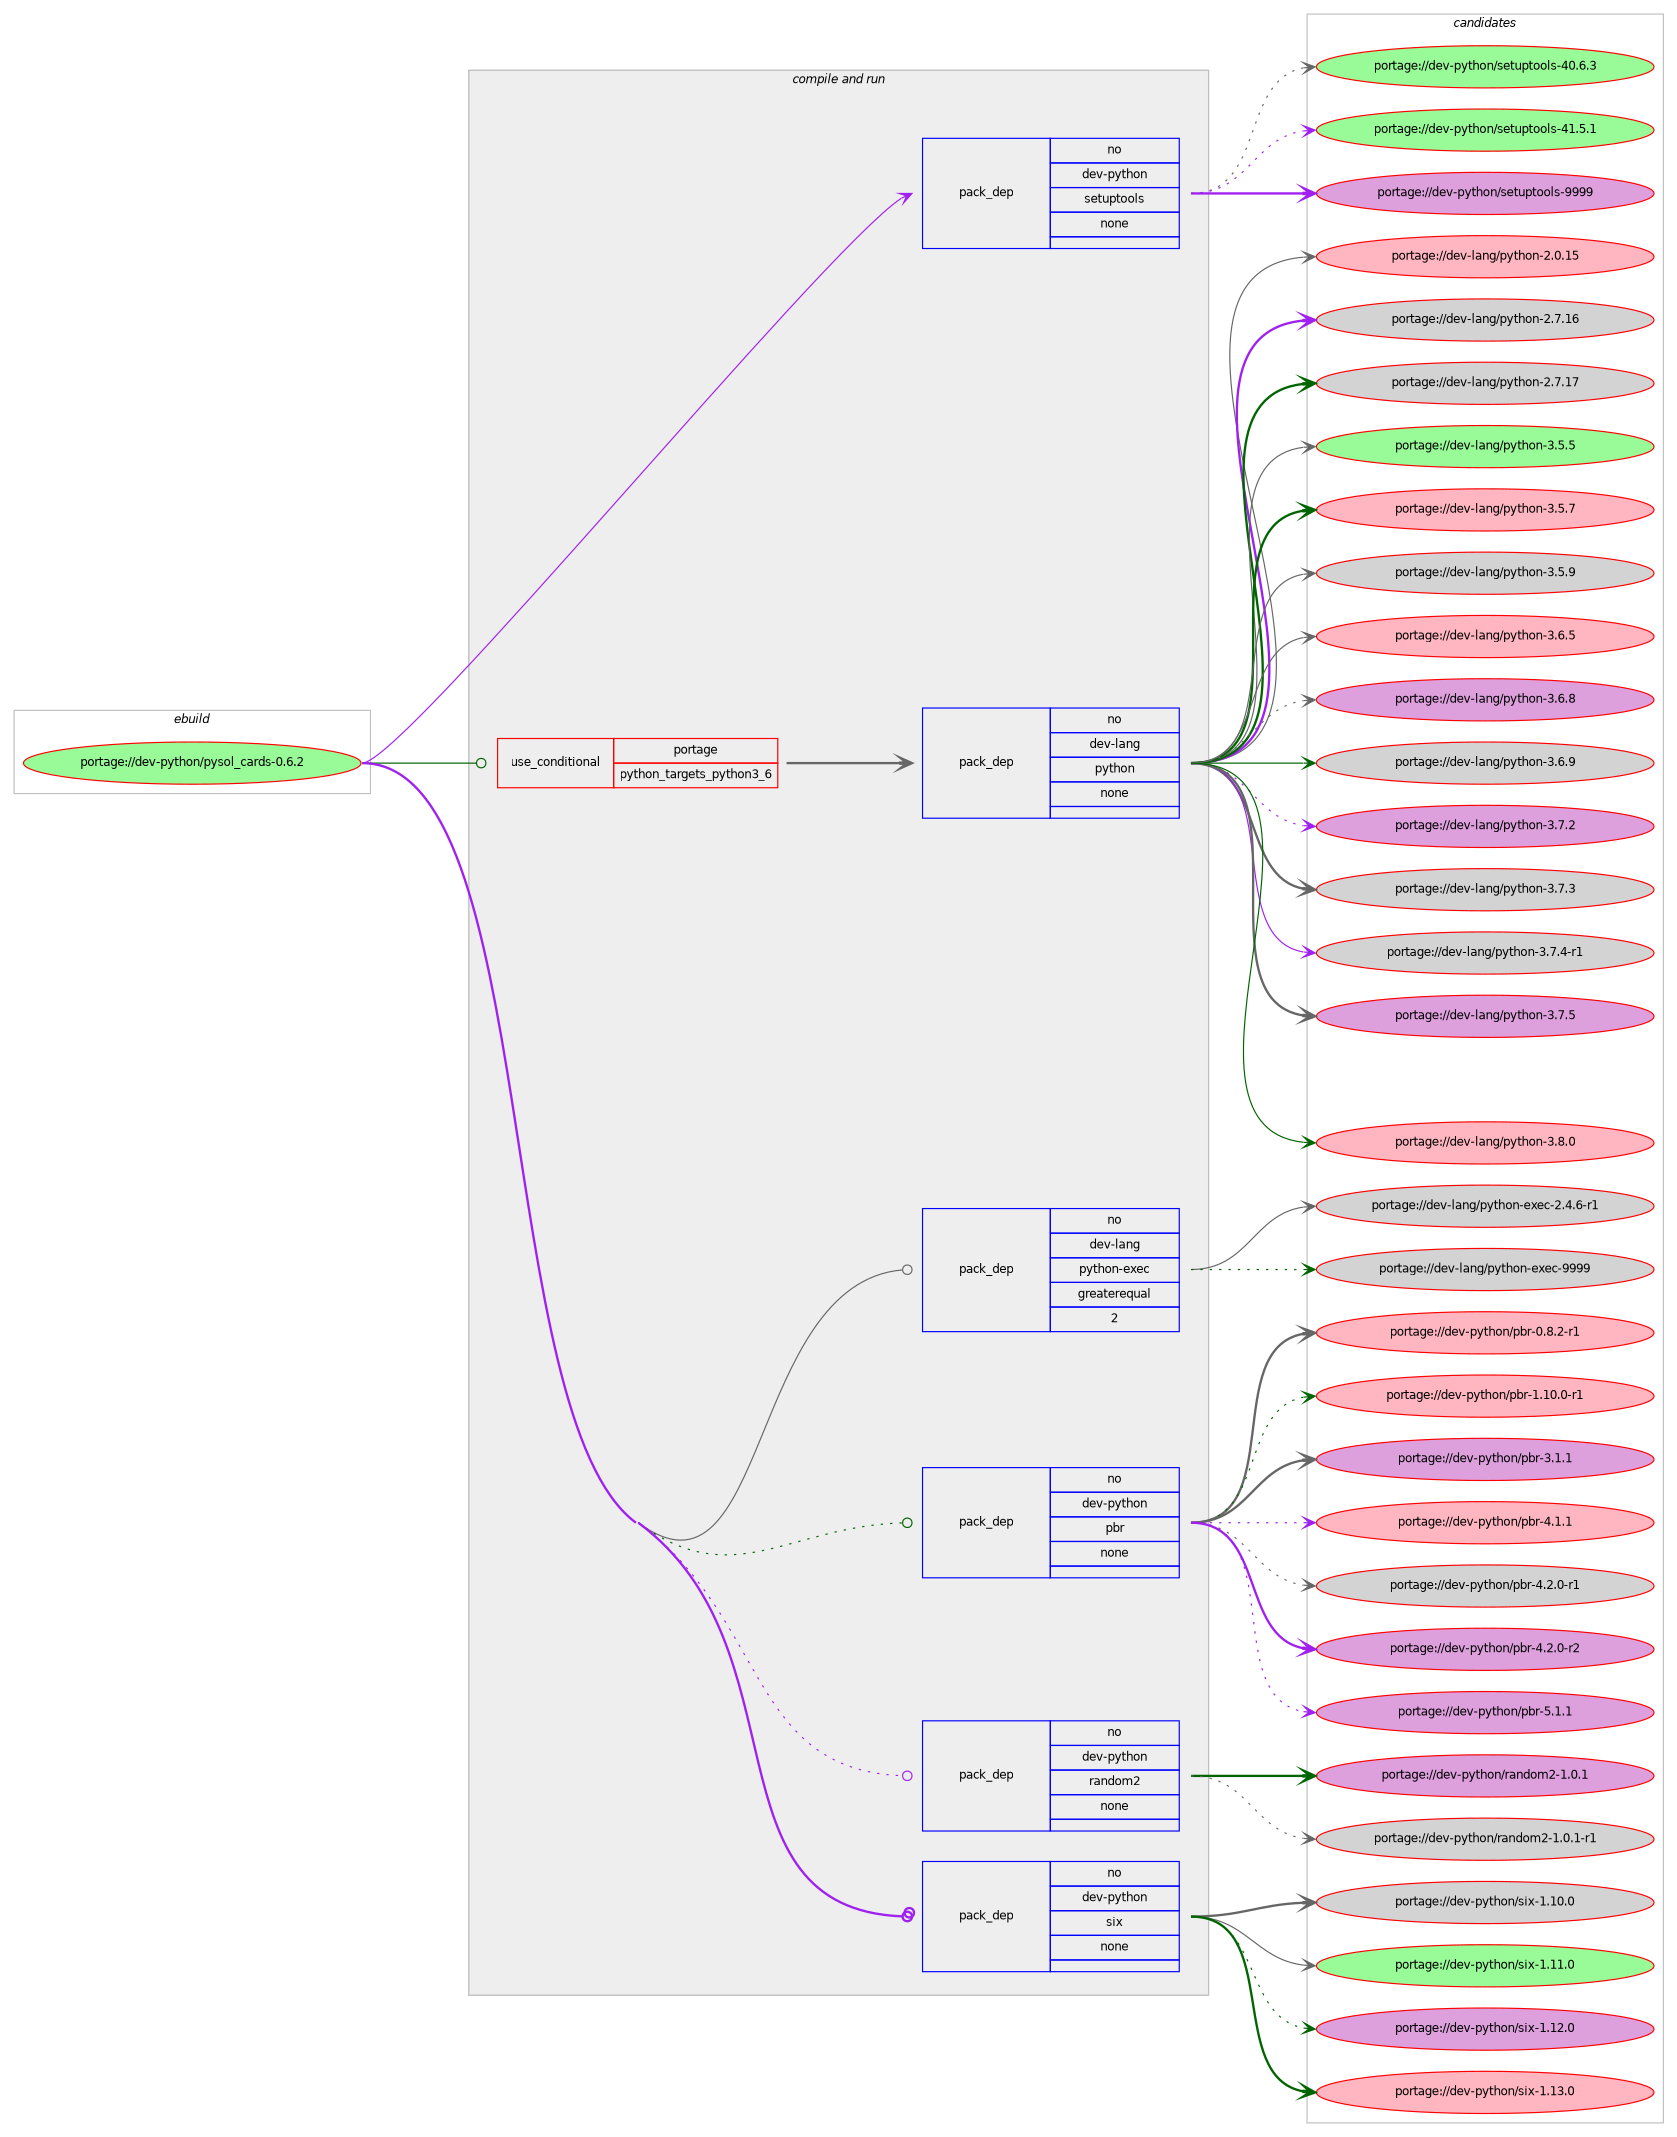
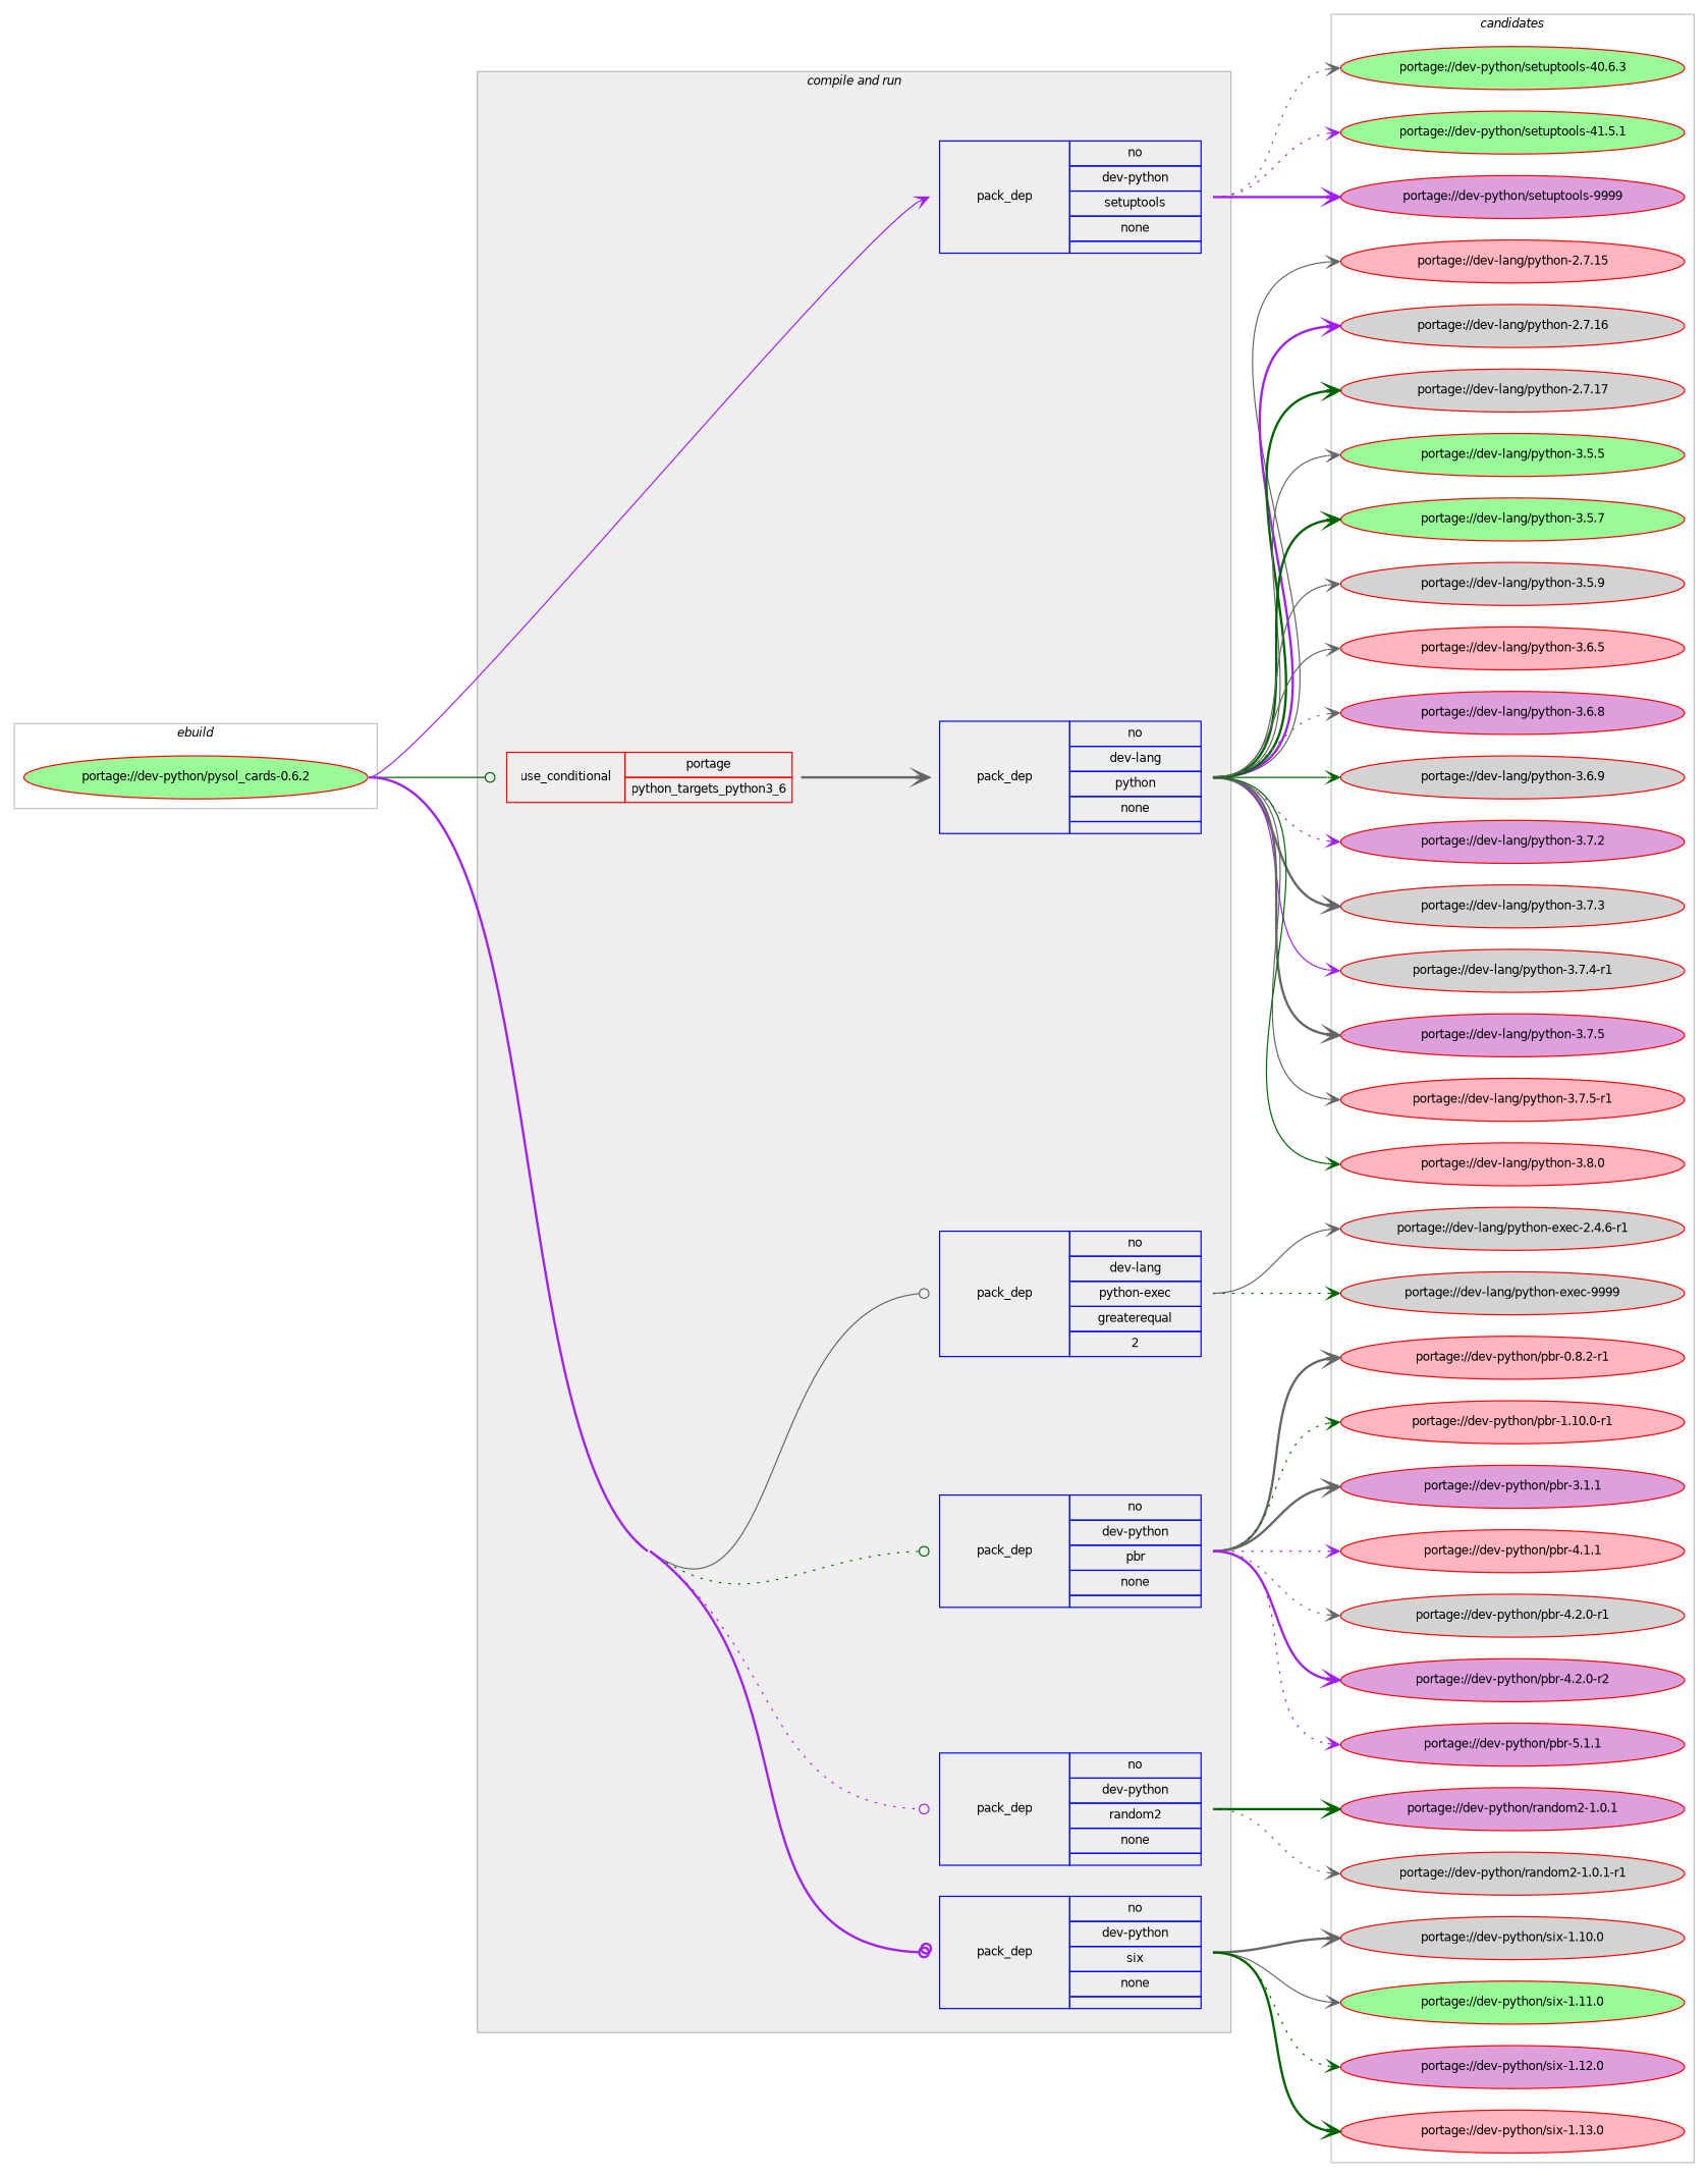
  digraph {
    compound=true
    concentrate=true
    fontname=Helvetica
    fontsize=10
    newrank=true
    rankdir=LR
    ranksep=1.5
    node [color=red fillcolor=lightgrey fontname=Helvetica fontsize=10 style=filled]
    edge [arrowhead=vee color=gray40 headport=w style=bold tailport=e weight=100]
    n1 [fillcolor=palegreen label="portage://dev-python/pysol_cards-0.6.2" width=4]
    n2 [color=blue label=<<TABLE BORDER="0" CELLBORDER="1" CELLSPACING="0" CELLPADDING="4" WIDTH="220"><TR><TD ROWSPAN="6" CELLPADDING="30">pack_dep</TD></TR><TR><TD WIDTH="110">no</TD></TR><TR><TD>dev-python</TD></TR><TR><TD>setuptools</TD></TR><TR><TD>none</TD></TR><TR><TD></TD></TR></TABLE>> shape=none fillcolor="" style=""]
    n3 [color=blue label=<<TABLE BORDER="0" CELLBORDER="1" CELLSPACING="0" CELLPADDING="4" WIDTH="220"><TR><TD ROWSPAN="6" CELLPADDING="30">pack_dep</TD></TR><TR><TD WIDTH="110">no</TD></TR><TR><TD>dev-lang</TD></TR><TR><TD>python</TD></TR><TR><TD>none</TD></TR><TR><TD></TD></TR></TABLE>> shape=none fillcolor="" style=""]
    n4 [label=<<TABLE BORDER="0" CELLBORDER="1" CELLSPACING="0" CELLPADDING="4"><TR><TD ROWSPAN="3" CELLPADDING="10">use_conditional</TD></TR><TR><TD>portage</TD></TR><TR><TD>python_targets_python3_6</TD></TR></TABLE>> shape=none fillcolor="" style=""]
    n5 [color=blue label=<<TABLE BORDER="0" CELLBORDER="1" CELLSPACING="0" CELLPADDING="4" WIDTH="220"><TR><TD ROWSPAN="6" CELLPADDING="30">pack_dep</TD></TR><TR><TD WIDTH="110">no</TD></TR><TR><TD>dev-lang</TD></TR><TR><TD>python-exec</TD></TR><TR><TD>greaterequal</TD></TR><TR><TD>2</TD></TR></TABLE>> shape=none fillcolor="" style=""]
    n6 [color=blue label=<<TABLE BORDER="0" CELLBORDER="1" CELLSPACING="0" CELLPADDING="4" WIDTH="220"><TR><TD ROWSPAN="6" CELLPADDING="30">pack_dep</TD></TR><TR><TD WIDTH="110">no</TD></TR><TR><TD>dev-python</TD></TR><TR><TD>pbr</TD></TR><TR><TD>none</TD></TR><TR><TD></TD></TR></TABLE>> shape=none fillcolor="" style=""]
    n7 [color=blue label=<<TABLE BORDER="0" CELLBORDER="1" CELLSPACING="0" CELLPADDING="4" WIDTH="220"><TR><TD ROWSPAN="6" CELLPADDING="30">pack_dep</TD></TR><TR><TD WIDTH="110">no</TD></TR><TR><TD>dev-python</TD></TR><TR><TD>random2</TD></TR><TR><TD>none</TD></TR><TR><TD></TD></TR></TABLE>> shape=none fillcolor="" style=""]
    n8 [color=blue label=<<TABLE BORDER="0" CELLBORDER="1" CELLSPACING="0" CELLPADDING="4" WIDTH="220"><TR><TD ROWSPAN="6" CELLPADDING="30">pack_dep</TD></TR><TR><TD WIDTH="110">no</TD></TR><TR><TD>dev-python</TD></TR><TR><TD>six</TD></TR><TR><TD>none</TD></TR><TR><TD></TD></TR></TABLE>> shape=none fillcolor="" style=""]
    n9 [fillcolor=palegreen label="portage://dev-python/setuptools-40.6.3" width=4]
    n10 [fillcolor=palegreen label="portage://dev-python/setuptools-41.5.1" width=4]
    n11 [fillcolor=plum label="portage://dev-python/setuptools-9999" width=4]
-   n12 [fillcolor=lightpink label="portage://dev-lang/python-2.0.15" width=4]
+   n12 [fillcolor=lightpink label="portage://dev-lang/python-2.7.15" width=4]
    n13 [label="portage://dev-lang/python-2.7.16" width=4]
    n14 [label="portage://dev-lang/python-2.7.17" width=4]
    n15 [fillcolor=palegreen label="portage://dev-lang/python-3.5.5" width=4]
-   n16 [fillcolor=lightpink label="portage://dev-lang/python-3.5.7" width=4]
+   n16 [fillcolor=palegreen label="portage://dev-lang/python-3.5.7" width=4]
    n17 [label="portage://dev-lang/python-3.5.9" width=4]
    n18 [fillcolor=lightpink label="portage://dev-lang/python-3.6.5" width=4]
    n19 [fillcolor=plum label="portage://dev-lang/python-3.6.8" width=4]
    n20 [label="portage://dev-lang/python-3.6.9" width=4]
    n21 [fillcolor=plum label="portage://dev-lang/python-3.7.2" width=4]
    n22 [label="portage://dev-lang/python-3.7.3" width=4]
    n23 [label="portage://dev-lang/python-3.7.4-r1" width=4]
    n24 [fillcolor=plum label="portage://dev-lang/python-3.7.5" width=4]
+   n25 [fillcolor=lightpink label="portage://dev-lang/python-3.7.5-r1" width=4]
    n26 [fillcolor=lightpink label="portage://dev-lang/python-3.8.0" width=4]
    n27 [label="portage://dev-lang/python-exec-2.4.6-r1" width=4]
    n28 [label="portage://dev-lang/python-exec-9999" width=4]
    n29 [fillcolor=lightpink label="portage://dev-python/pbr-0.8.2-r1" width=4]
    n30 [fillcolor=lightpink label="portage://dev-python/pbr-1.10.0-r1" width=4]
    n31 [fillcolor=plum label="portage://dev-python/pbr-3.1.1" width=4]
    n32 [fillcolor=lightpink label="portage://dev-python/pbr-4.1.1" width=4]
    n33 [label="portage://dev-python/pbr-4.2.0-r1" width=4]
    n34 [fillcolor=plum label="portage://dev-python/pbr-4.2.0-r2" width=4]
    n35 [fillcolor=plum label="portage://dev-python/pbr-5.1.1" width=4]
    n36 [fillcolor=plum label="portage://dev-python/random2-1.0.1" width=4]
    n37 [label="portage://dev-python/random2-1.0.1-r1" width=4]
    n38 [label="portage://dev-python/six-1.10.0" width=4]
    n39 [fillcolor=palegreen label="portage://dev-python/six-1.11.0" width=4]
    n40 [fillcolor=plum label="portage://dev-python/six-1.12.0" width=4]
    n41 [fillcolor=lightpink label="portage://dev-python/six-1.13.0" width=4]
    subgraph cluster_1 {
      color=gray
      label=<<i>ebuild</i>>
      n1
    }
    subgraph cluster_2 {
      color=gray
      label=<<i>dependencies</i>>
      subgraph cluster_3 {
        color=gray
        fillcolor="#eeeeee"
        label=<<i>run</i>>
        style=filled
        subgraph sub_4 {
          color=gray
          fillcolor="#eeeeee"
          label=<<i>run</i>>
          style=filled
          n4
          subgraph sub_5 {
            color=gray
            fillcolor="#eeeeee"
            label=<<i>run</i>>
            style=filled
            n3
          }
        }
        subgraph sub_6 {
          color=gray
          fillcolor="#eeeeee"
          label=<<i>run</i>>
          style=filled
          n5
        }
        subgraph sub_7 {
          color=gray
          fillcolor="#eeeeee"
          label=<<i>run</i>>
          style=filled
          n6
        }
        subgraph sub_8 {
          color=gray
          fillcolor="#eeeeee"
          label=<<i>run</i>>
          style=filled
          n7
        }
        subgraph sub_9 {
          color=gray
          fillcolor="#eeeeee"
          label=<<i>run</i>>
          style=filled
          n8
        }
      }
      subgraph cluster_10 {
        color=gray
        fillcolor="#eeeeee"
        label=<<i>compile</i>>
        style=filled
        subgraph sub_11 {
          color=gray
          fillcolor="#eeeeee"
          label=<<i>compile</i>>
          style=filled
          n2
        }
      }
      subgraph cluster_12 {
        color=gray
        fillcolor="#eeeeee"
        label=<<i>compile and run</i>>
        style=filled
      }
    }
    subgraph cluster_13 {
      color=gray
      label=<<i>candidates</i>>
      rank=same
      subgraph sub_14 {
        color=black
        label=<<i>candidates</i>>
        nodesep=1
        rank=same
        n9
        n10
        n11
      }
      subgraph sub_15 {
        color=black
        label=<<i>candidates</i>>
        nodesep=1
        rank=same
        n12
        n13
        n14
        n15
        n16
        n17
        n18
        n19
        n20
        n21
        n22
        n23
        n24
+       n25
        n26
      }
      subgraph sub_16 {
        color=black
        label=<<i>candidates</i>>
        nodesep=1
        rank=same
        n27
        n28
      }
      subgraph sub_17 {
        color=black
        label=<<i>candidates</i>>
        nodesep=1
        rank=same
        n29
        n30
        n31
        n32
        n33
        n34
        n35
      }
      subgraph sub_18 {
        color=black
        label=<<i>candidates</i>>
        nodesep=1
        rank=same
        n36
        n37
      }
      subgraph sub_19 {
        color=black
        label=<<i>candidates</i>>
        nodesep=1
        rank=same
        n38
        n39
        n40
        n41
      }
    }
    n1 -> n2 [color=purple style=solid weight=20]
    n1 -> n4 [arrowhead=odot color=darkgreen style=solid weight=20]
    n1 -> n5 [arrowhead=odot style=solid weight=20]
    n1 -> n6 [arrowhead=odot color=darkgreen style=dotted weight=20]
    n1 -> n7 [arrowhead=odot color=purple style=dotted weight=20]
    n1 -> n8 [arrowhead=odot color=purple weight=20]
    n2 -> n9 [style=dotted]
    n2 -> n10 [color=purple style=dotted]
    n2 -> n11 [color=purple]
    n3 -> n12 [style=solid]
    n3 -> n13 [color=purple]
    n3 -> n14 [color=darkgreen]
    n3 -> n15 [style=solid]
    n3 -> n16 [color=darkgreen]
    n3 -> n17 [style=solid]
    n3 -> n18 [style=solid]
    n3 -> n19 [style=dotted]
    n3 -> n20 [color=darkgreen style=solid]
    n3 -> n21 [color=purple style=dotted]
    n3 -> n22
    n3 -> n23 [color=purple style=solid]
    n3 -> n24
+   n3 -> n25 [style=solid]
    n3 -> n26 [color=darkgreen style=solid]
    n4 -> n3 [weight=20]
    n5 -> n27 [style=solid]
    n5 -> n28 [color=darkgreen style=dotted]
    n6 -> n29
    n6 -> n30 [color=darkgreen style=dotted]
    n6 -> n31
    n6 -> n32 [color=purple style=dotted]
    n6 -> n33 [style=dotted]
    n6 -> n34 [color=purple]
    n6 -> n35 [color=purple style=dotted]
    n7 -> n36 [color=darkgreen]
    n7 -> n37 [style=dotted]
    n8 -> n38
    n8 -> n39 [style=solid]
    n8 -> n40 [color=darkgreen style=dotted]
    n8 -> n41 [color=darkgreen]
  }
